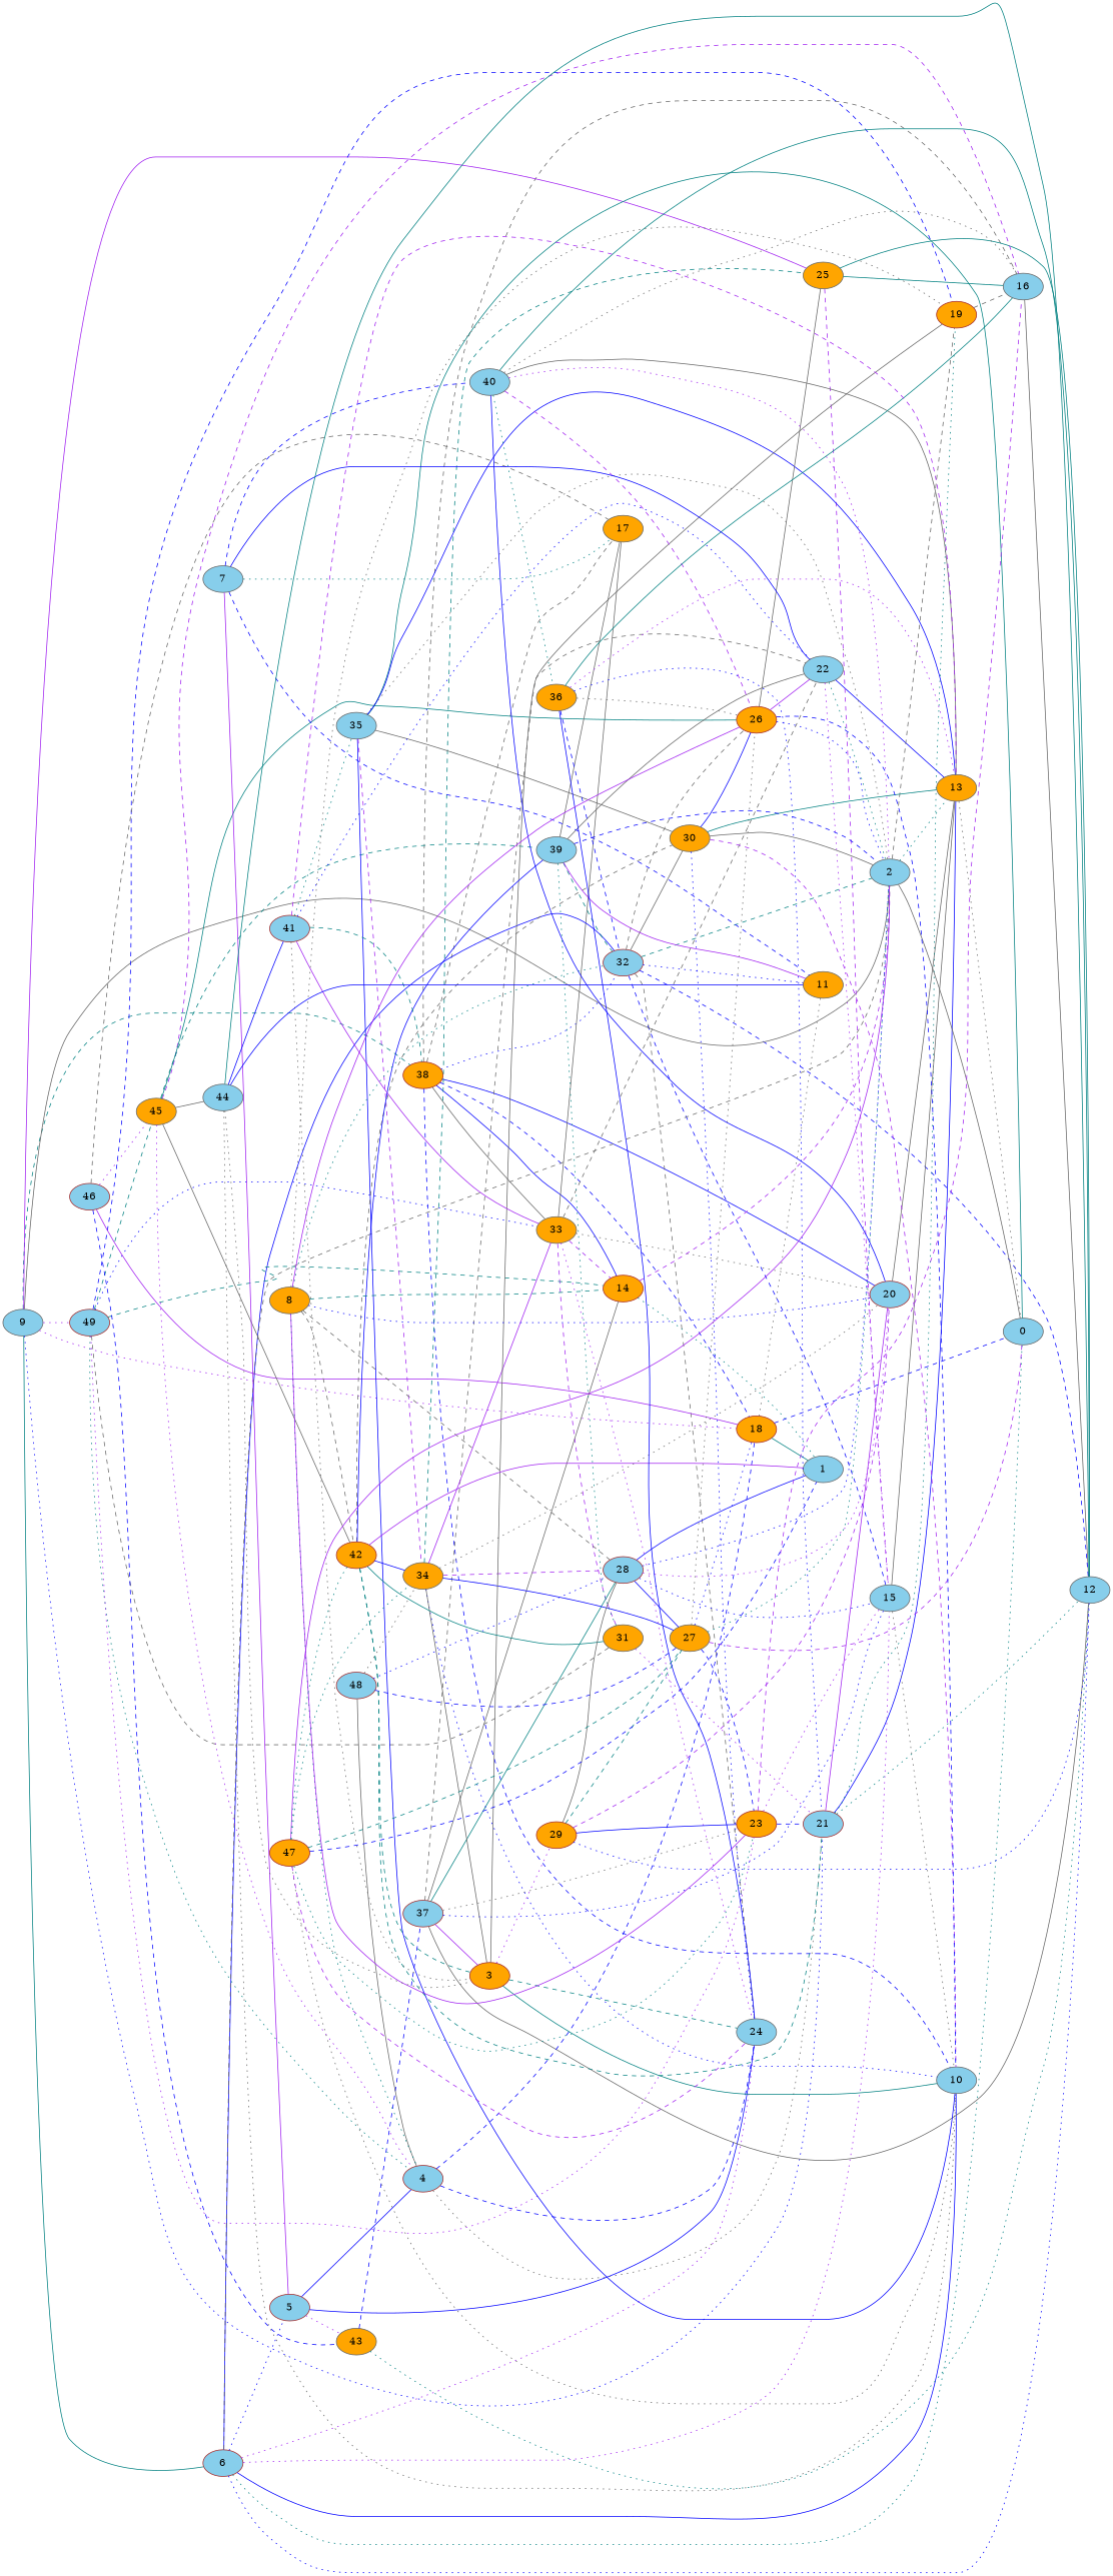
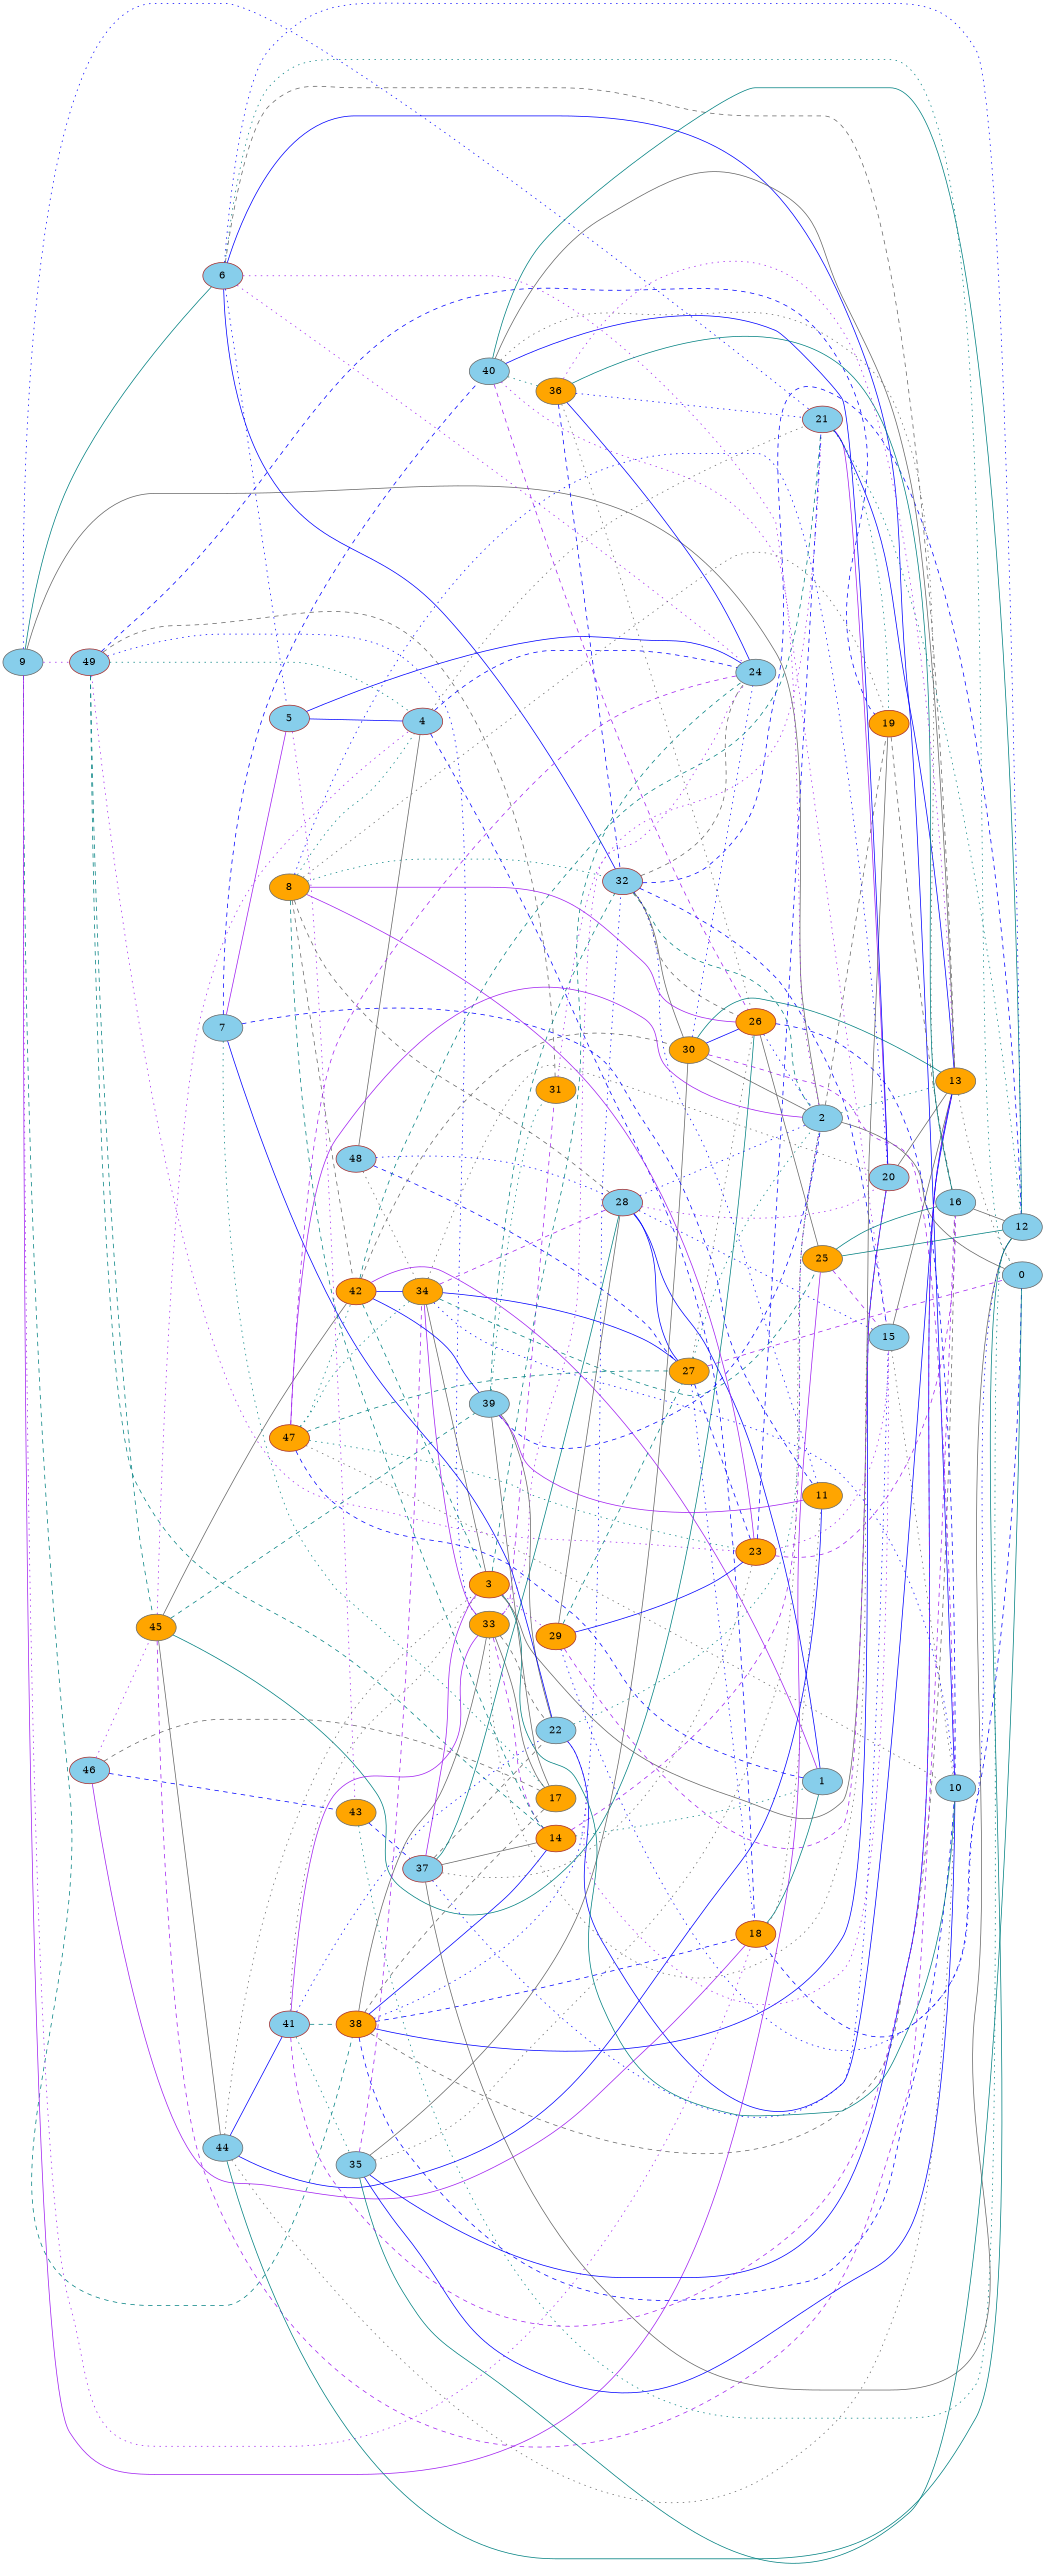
  digraph {
    fontname="DejaVu Serif"
    rankdir=LR
    node [color=gray40 fillcolor=skyblue fontname="DejaVu Serif" style=filled]
    edge [color=blue dir=none fontname="DejaVu Serif" style=solid]
    38 [color=brown fillcolor=orange]
    33 [fillcolor=orange]
    20 [color=brown]
    14 [color=brown fillcolor=orange]
    18 [color=brown fillcolor=orange]
    17 [fillcolor=orange]
    10
    16
    32 [color=brown]
    22
    31 [fillcolor=orange]
    24
    9
    6 [color=brown]
    49 [color=brown]
    21 [color=brown]
    2
    25 [fillcolor=orange]
    12
    5 [color=brown]
    0
    15
    46 [color=brown]
    43 [fillcolor=orange]
    45 [fillcolor=orange]
    37 [color=brown]
    48 [color=brown]
    4 [color=brown]
    28 [color=brown]
    34 [fillcolor=orange]
    27 [fillcolor=orange]
    35
    30 [fillcolor=orange]
    13 [fillcolor=orange]
    26 [color=brown fillcolor=orange]
    23 [color=brown fillcolor=orange]
    3 [color=brown fillcolor=orange]
    1
    11 [fillcolor=orange]
    19 [color=brown fillcolor=orange]
    42 [color=brown fillcolor=orange]
    39
    29 [color=brown fillcolor=orange]
    40
    36 [fillcolor=orange]
    41 [color=brown]
    7
    8 [fillcolor=orange]
    47 [color=brown fillcolor=orange]
    44
    subgraph sub_1 {
      38
      33
      20
      14
      18
      17
      10
      16
      32
      22
      31
      24
      9
      6
      49
      21
      2
      25
      12
      5
      0
      15
      46
      43
      45
      37
      48
      4
      28
      34
      27
      35
      30
      13
      26
      23
      3
      1
      11
      19
      42
      39
      29
      40
      36
      41
      7
      8
      47
      44
    }
    38 -> 33 [color=gray40]
    38 -> 20
    38 -> 14
    38 -> 18 [style=dashed]
    38 -> 17 [color=gray40 style=dashed]
    38 -> 10 [style=dashed]
    38 -> 16 [color=gray40 style=dashed]
    38 -> 32 [style=dotted]
    33 -> 20 [color=gray40 style=dotted]
    33 -> 14 [color=purple style=dashed]
    33 -> 17 [color=gray40]
    33 -> 22 [color=gray40 style=dashed]
    33 -> 31 [color=purple style=dashed]
    33 -> 24 [color=purple style=dotted]
    20 -> 13 [color=gray40]
    14 -> 2 [color=purple style=dashed]
    14 -> 1 [color=teal style=dotted]
    18 -> 0 [style=dashed]
    18 -> 1 [color=teal]
    18 -> 11 [color=gray40 style=dotted]
    16 -> 12 [color=gray40]
    32 -> 24 [color=gray40 style=dashed]
    32 -> 2 [color=teal style=dashed]
    32 -> 12 [style=dashed]
    32 -> 15 [style=dashed]
    32 -> 30 [color=gray40]
    32 -> 26 [color=gray40 style=dashed]
    32 -> 11 [style=dotted]
    22 -> 2 [color=teal style=dotted]
    22 -> 15 [color=purple style=dotted]
    22 -> 13
    31 -> 21 [color=purple style=dotted]
    9 -> 38 [color=teal style=dashed]
    9 -> 18 [color=purple style=dotted]
    9 -> 6 [color=teal]
    9 -> 49 [color=purple style=dotted]
    9 -> 21 [style=dotted]
    9 -> 2 [color=gray40]
    9 -> 25 [color=purple]
    6 -> 10
    6 -> 32
    6 -> 24 [color=purple style=dotted]
-   6 -> 2 [color=gray40 style=dashed]
+   6 -> 13 [color=gray40 style=dashed]
    6 -> 12 [style=dotted]
    6 -> 5 [style=dotted]
    6 -> 0 [color=teal style=dotted]
    6 -> 15 [color=purple style=dotted]
    49 -> 33 [style=dotted]
    49 -> 14 [color=teal style=dashed]
    49 -> 31 [color=gray40 style=dashed]
    49 -> 45 [color=teal style=dashed]
    49 -> 4 [color=teal style=dotted]
    49 -> 23 [color=purple style=dotted]
    49 -> 19 [style=dashed]
    21 -> 20 [color=purple]
    21 -> 12 [color=teal style=dotted]
    21 -> 13
    21 -> 19 [color=teal style=dotted]
    2 -> 0 [color=gray40]
    2 -> 13 [color=teal style=dotted]
    2 -> 19 [color=gray40 style=dashed]
    25 -> 16 [color=teal]
    25 -> 12 [color=teal]
    25 -> 15 [color=purple style=dashed]
    5 -> 24
    5 -> 43 [color=purple style=dotted]
    5 -> 4
    15 -> 10 [color=gray40 style=dotted]
    15 -> 13 [color=gray40]
    46 -> 18 [color=purple]
    46 -> 17 [color=gray40 style=dashed]
    46 -> 43 [style=dashed]
    46 -> 45 [color=purple style=dotted]
    43 -> 12 [color=teal style=dotted]
    43 -> 37 [style=dashed]
    45 -> 16 [color=purple style=dashed]
    45 -> 4 [color=purple style=dotted]
    45 -> 26 [color=teal]
    45 -> 42 [color=gray40]
    45 -> 39 [color=teal style=dashed]
    45 -> 44 [color=gray40]
    37 -> 14 [color=gray40]
    37 -> 22 [color=gray40 style=dashed]
    37 -> 12 [color=gray40]
    37 -> 15 [style=dotted]
    37 -> 28 [color=teal]
    37 -> 23 [color=gray40 style=dotted]
    37 -> 3 [color=purple]
    48 -> 4 [color=gray40]
    48 -> 28 [style=dotted]
    48 -> 34 [color=gray40 style=dotted]
    48 -> 27 [style=dashed]
    4 -> 18 [style=dashed]
    4 -> 24 [style=dashed]
    4 -> 21 [color=gray40 style=dotted]
    28 -> 20 [color=purple style=dotted]
    28 -> 2 [style=dotted]
    28 -> 15 [style=dotted]
    28 -> 27
    28 -> 1
    34 -> 33 [color=purple]
    34 -> 20 [color=gray40 style=dotted]
    34 -> 10 [style=dotted]
    34 -> 25 [color=teal style=dashed]
    34 -> 28 [color=purple style=dashed]
    34 -> 27
    34 -> 3 [color=gray40]
    27 -> 18 [style=dotted]
    27 -> 2 [color=teal style=dotted]
    27 -> 0 [color=purple style=dashed]
    27 -> 26 [color=gray40 style=dotted]
    27 -> 23 [style=dashed]
    35 -> 10
    35 -> 2 [color=gray40 style=dotted]
    35 -> 0 [color=teal]
    35 -> 34 [color=purple style=dashed]
    35 -> 30 [color=gray40]
    35 -> 13
    30 -> 10 [color=purple style=dashed]
    30 -> 24 [style=dotted]
    30 -> 2 [color=gray40]
    30 -> 13 [color=teal]
    30 -> 26
    13 -> 0 [color=gray40 style=dotted]
    26 -> 10 [style=dashed]
-   26 -> 22 [color=purple]
    26 -> 2 [style=dotted]
    26 -> 25 [color=gray40]
    23 -> 16 [color=purple style=dashed]
    23 -> 21 [style=dashed]
    23 -> 15 [color=purple style=dotted]
    3 -> 10 [color=teal]
    3 -> 24 [color=teal style=dashed]
    3 -> 19 [color=gray40]
    3 -> 29 [color=purple style=dotted]
    19 -> 16 [color=gray40 style=dashed]
-   42 -> 31 [color=teal]
    42 -> 21 [color=teal style=dashed]
    42 -> 34
    42 -> 30 [color=gray40 style=dashed]
    42 -> 3 [color=teal style=dashed]
    42 -> 1 [color=purple]
    42 -> 39
    39 -> 17 [color=gray40]
    39 -> 32 [color=teal style=dashed]
    39 -> 22 [color=gray40]
    39 -> 31 [color=teal style=dotted]
    39 -> 2 [style=dashed]
    39 -> 11 [color=purple]
    29 -> 20 [color=purple style=dashed]
    29 -> 12 [style=dotted]
    29 -> 28 [color=gray40]
    29 -> 27 [color=teal style=dashed]
    29 -> 23
    40 -> 20
    40 -> 16 [color=gray40 style=dotted]
    40 -> 2 [color=purple style=dotted]
    40 -> 12 [color=teal]
    40 -> 13 [color=gray40]
    40 -> 26 [color=purple style=dashed]
    40 -> 36 [color=teal style=dotted]
    36 -> 16 [color=teal]
    36 -> 32 [style=dashed]
    36 -> 24
    36 -> 21 [style=dotted]
    36 -> 13 [color=purple style=dotted]
    36 -> 26 [color=gray40 style=dotted]
    41 -> 38 [color=teal style=dashed]
    41 -> 33 [color=purple]
    41 -> 22 [style=dotted]
    41 -> 35 [color=teal style=dotted]
    41 -> 13 [color=purple style=dashed]
    41 -> 3 [color=gray40 style=dotted]
    7 -> 17 [color=teal style=dotted]
    7 -> 22
    7 -> 5 [color=purple]
    7 -> 11 [style=dashed]
    7 -> 40 [style=dashed]
    8 -> 20 [style=dotted]
    8 -> 14 [color=teal style=dashed]
    8 -> 32 [color=teal style=dotted]
    8 -> 4 [color=teal style=dotted]
    8 -> 28 [color=gray40 style=dashed]
    8 -> 26 [color=purple]
    8 -> 23 [color=purple]
    8 -> 19 [color=gray40 style=dotted]
    8 -> 42 [color=gray40 style=dashed]
    47 -> 10 [color=gray40 style=dotted]
    47 -> 24 [color=purple style=dashed]
    47 -> 2 [color=purple]
    47 -> 34 [color=teal style=dotted]
    47 -> 27 [color=teal style=dashed]
    47 -> 23 [color=teal style=dotted]
    47 -> 1 [style=dashed]
    47 -> 42 [color=teal style=dotted]
    44 -> 10 [color=gray40 style=dotted]
    44 -> 12 [color=teal]
    44 -> 3 [color=gray40 style=dotted]
    44 -> 11
    44 -> 41
  }
